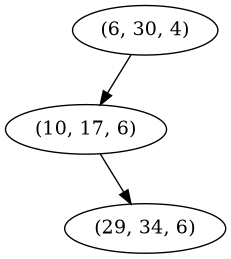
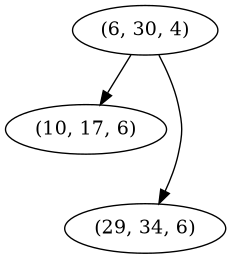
  digraph {
    n1 [label="(6, 30, 4)"]
    "(10, 17, 6)"
    "(29, 34, 6)"
    n1 -> "(10, 17, 6)"
-   "(10, 17, 6)" -> "(29, 34, 6)"
+   n1 -> "(29, 34, 6)"
  }
